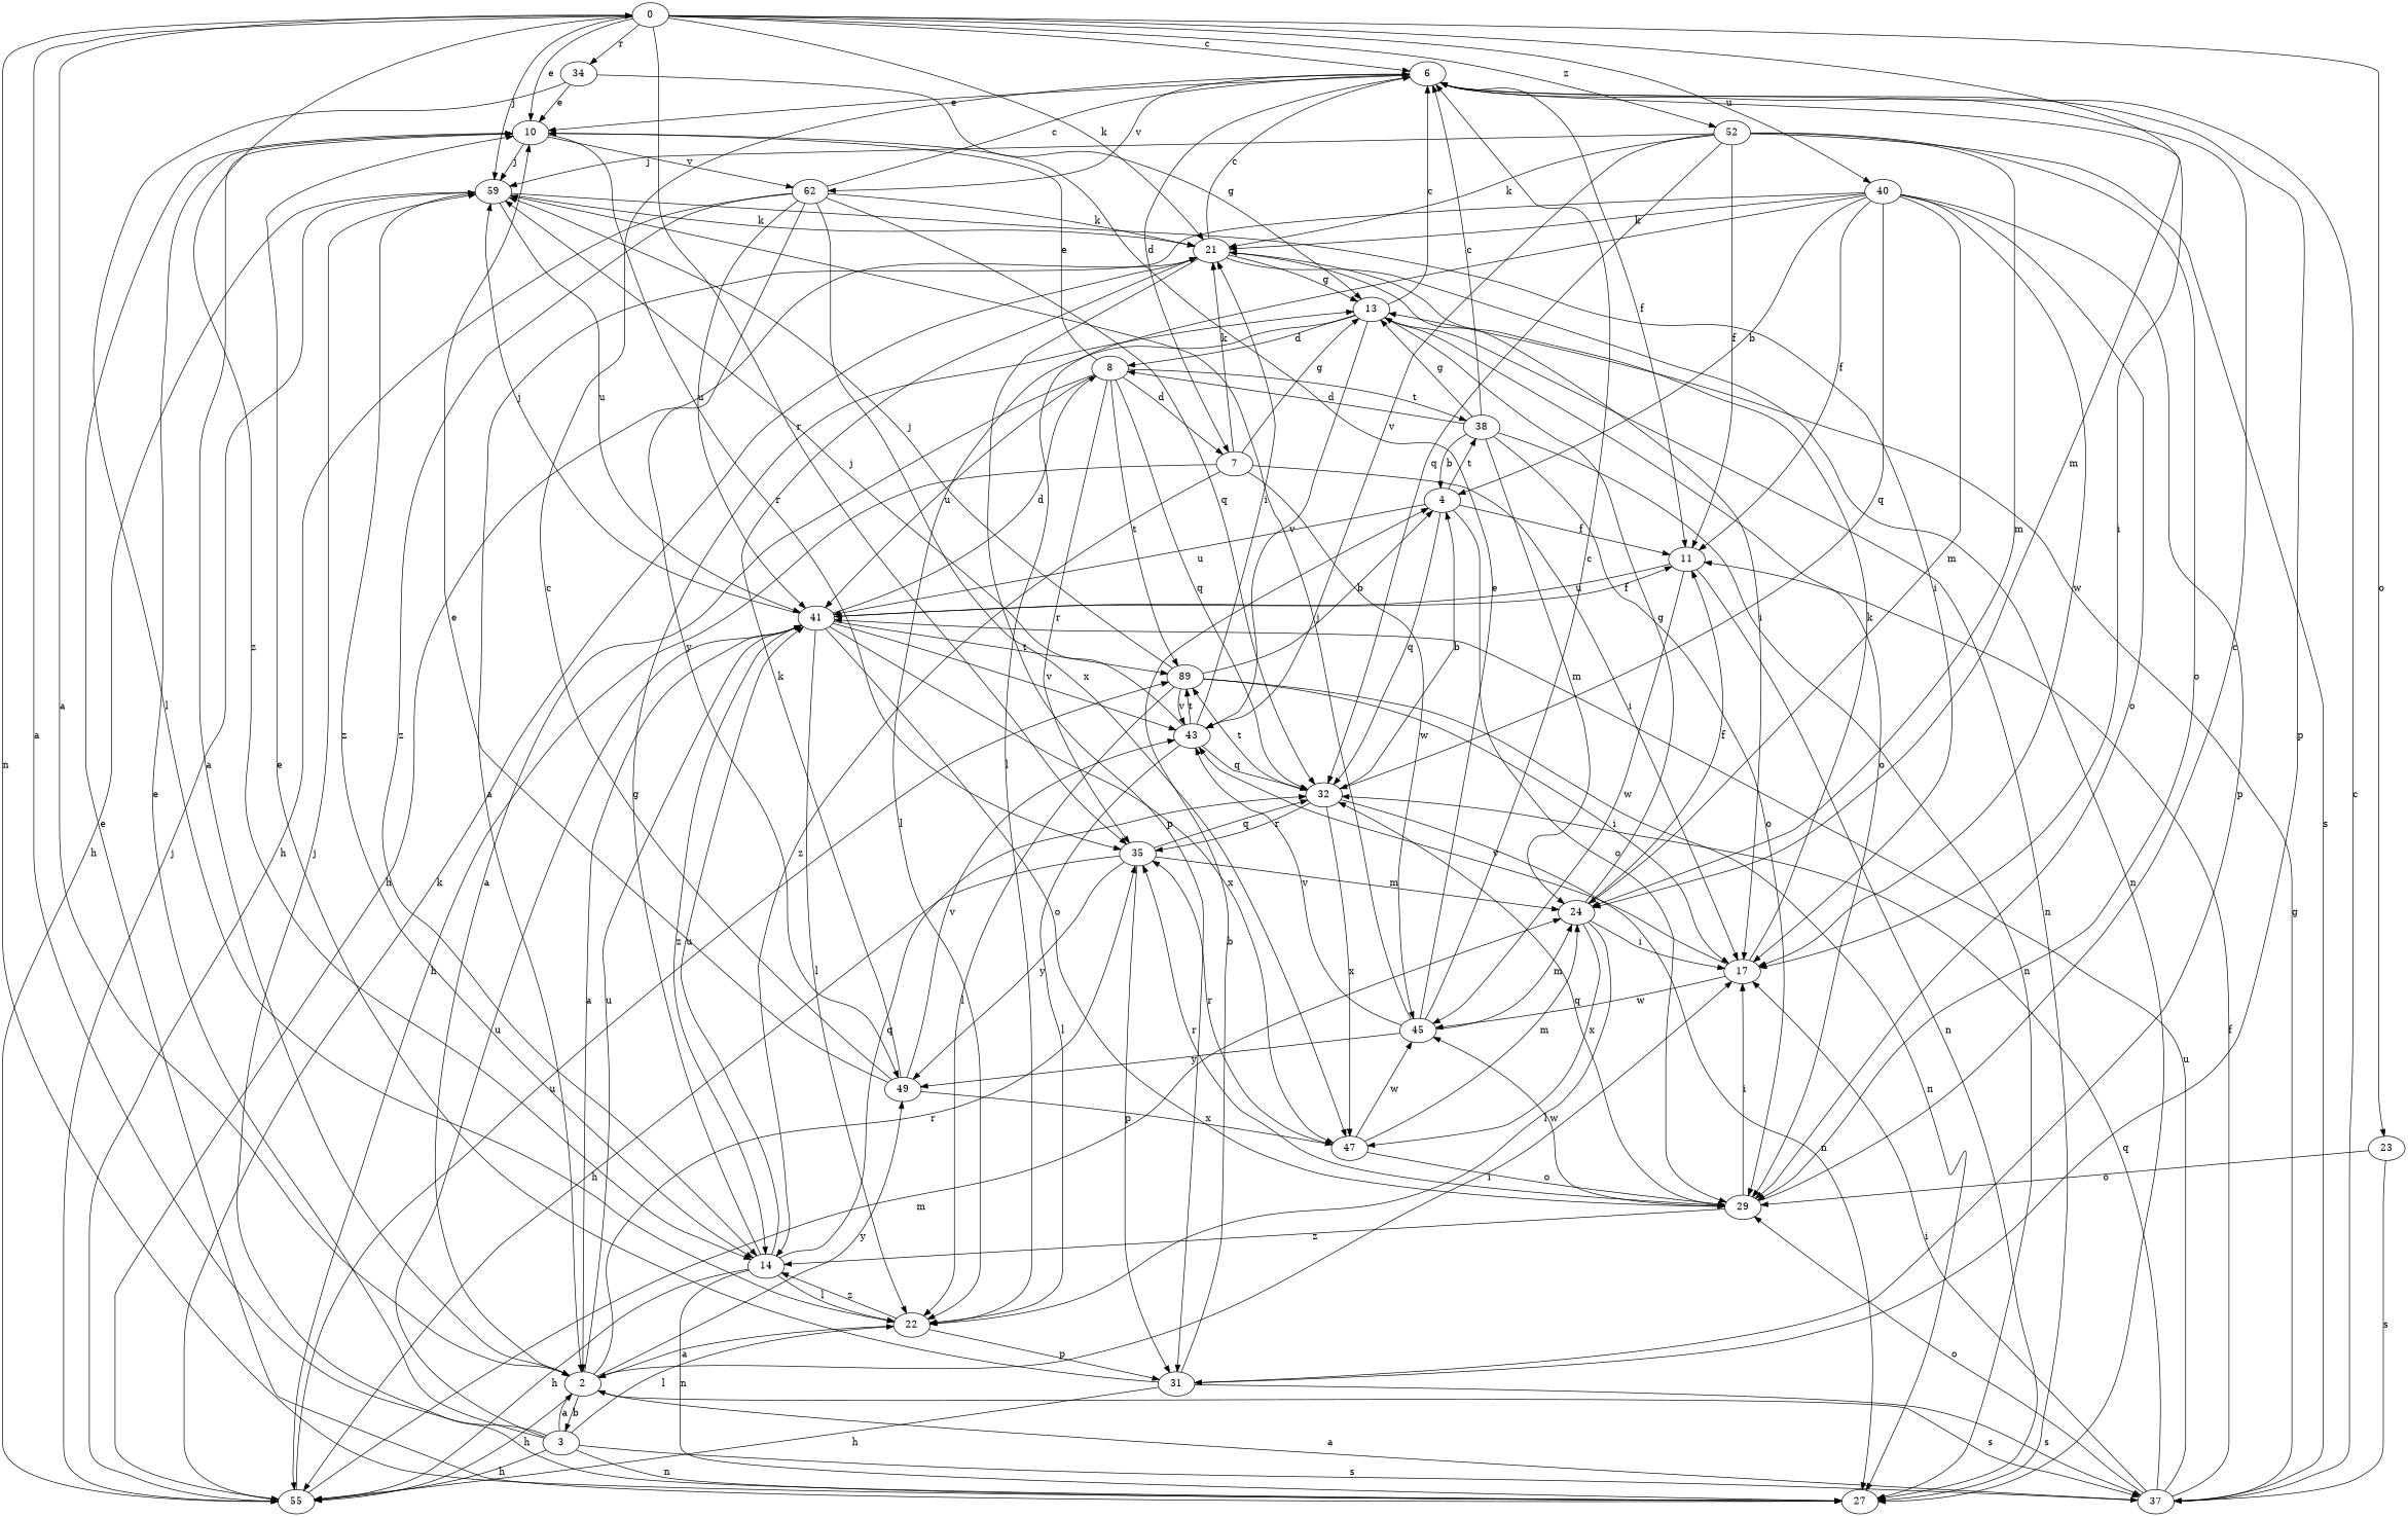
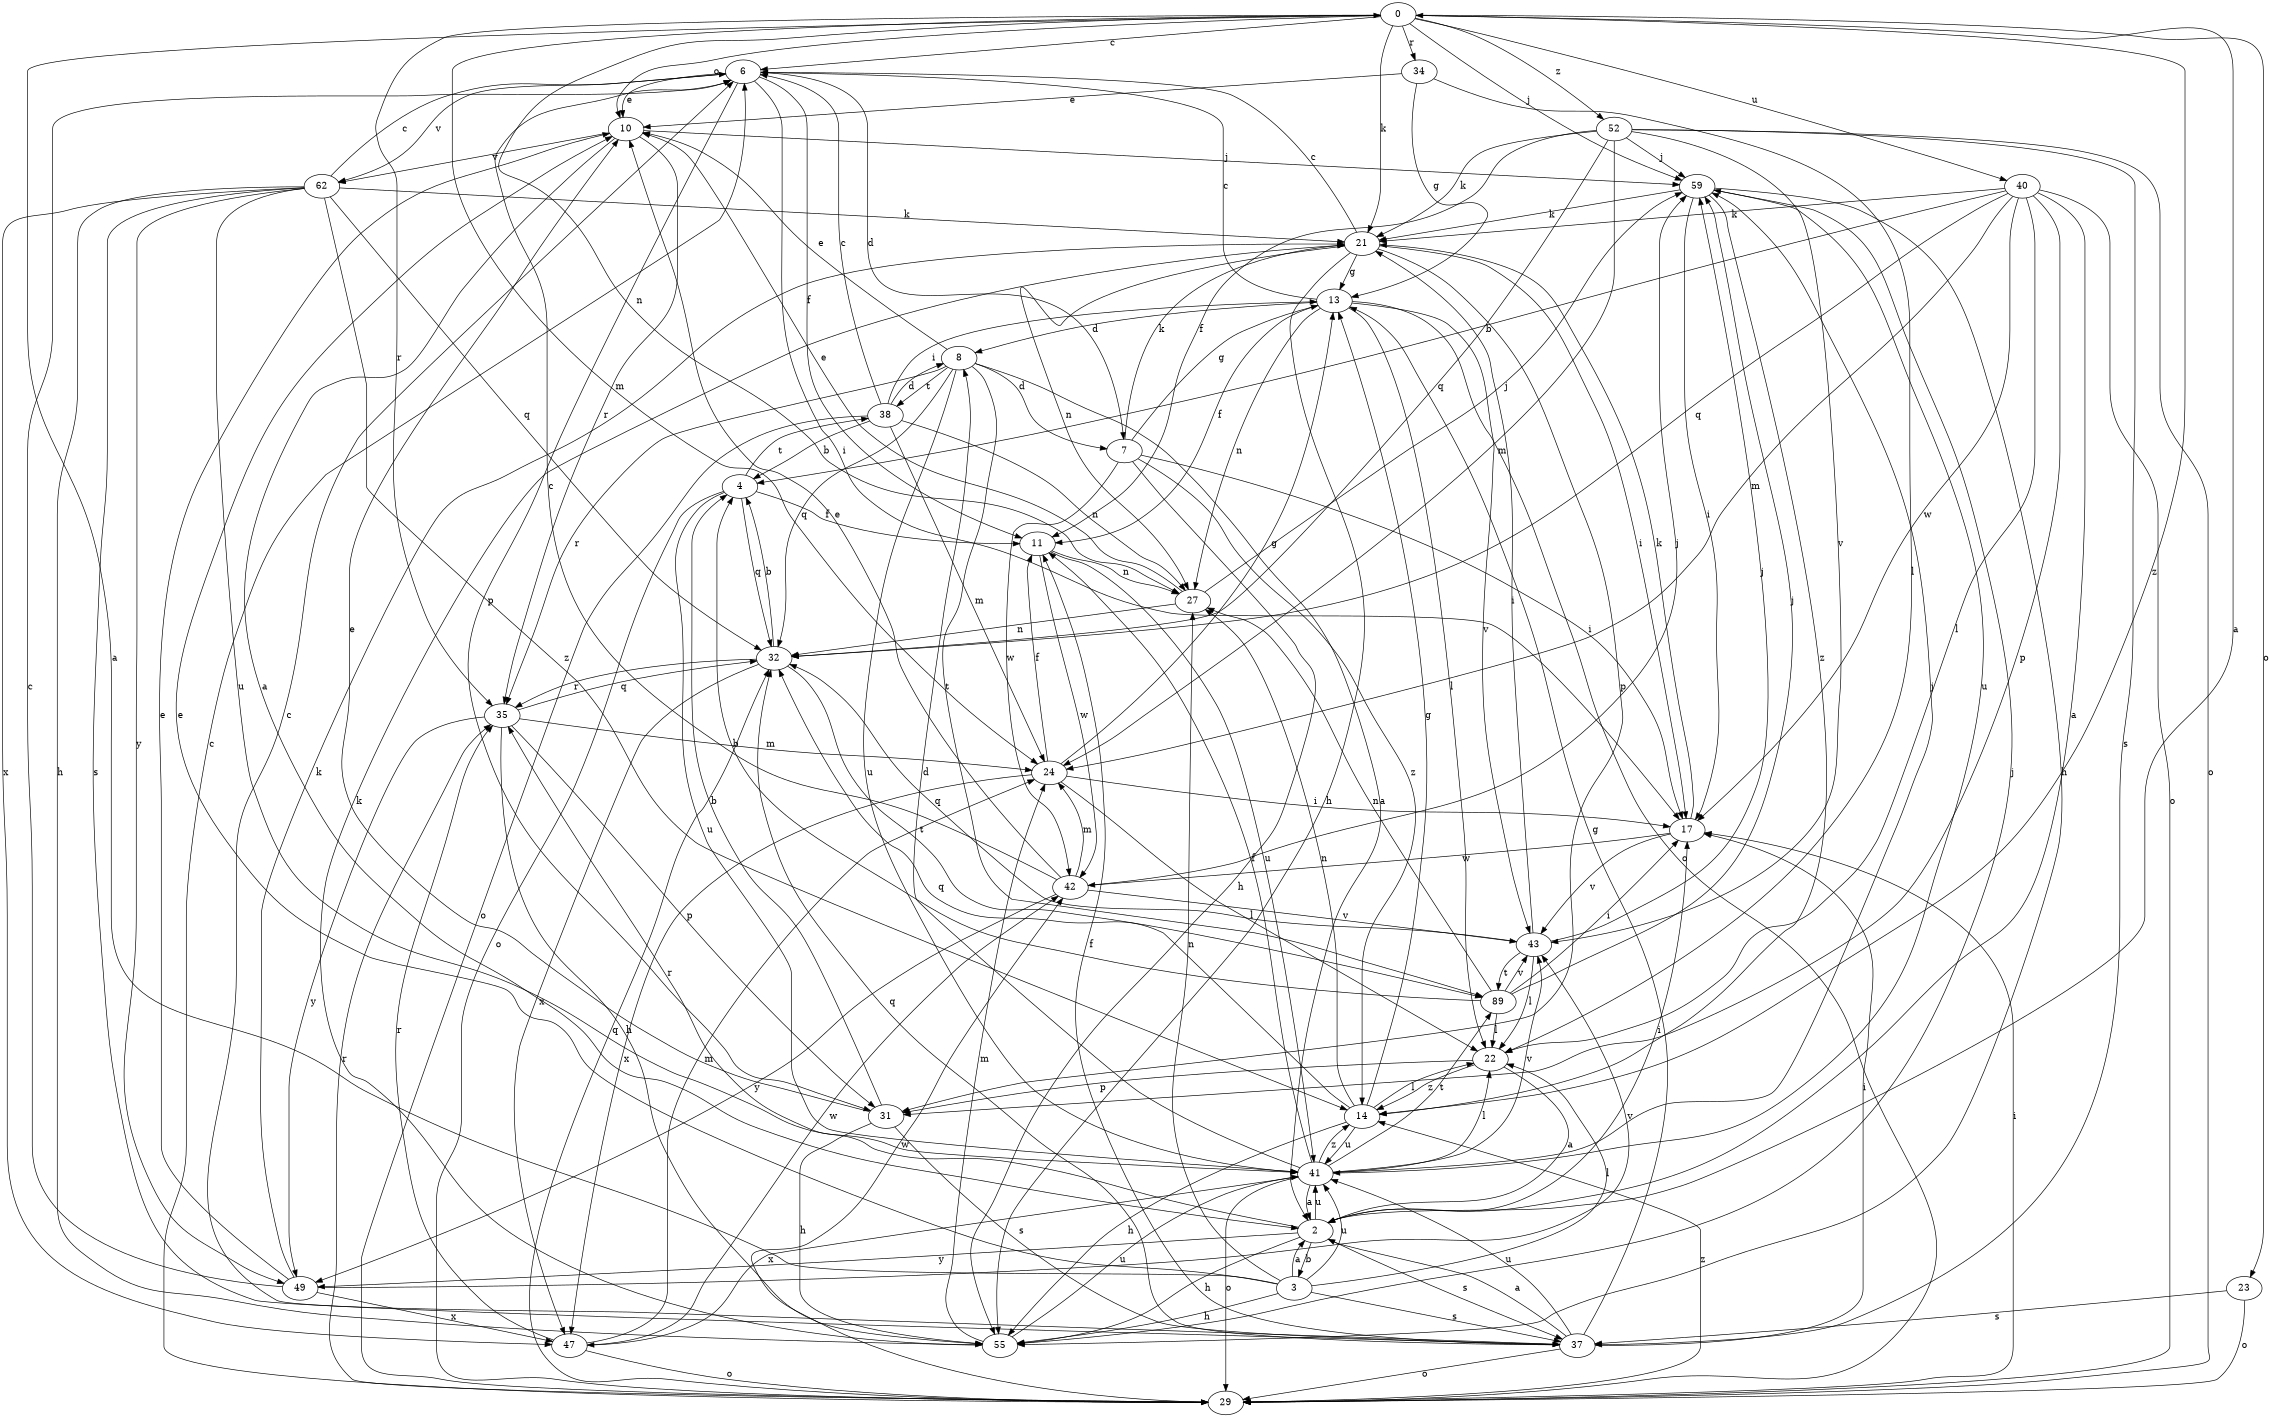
  strict digraph {
    0
    6
    10
    n4 [label=59]
    21
    24
    27
    n8 [label=23]
    34
    35
    40
    52
    n13 [label=14]
    17
    11
    7
    31
    n18 [label=62]
    2
    n20 [label=55]
    41
    13
    22
    47
    37
    29
    49
    32
    4
    43
    3
-   45
+   45 [label=42]
    8
    n34 [label=89]
    38
    0 -> 6 [label=c]
-   0 -> 10 [label=e]
+   0 -> 10 [label=o]
    0 -> n4 [label=j]
    0 -> 21 [label=k]
    0 -> 24 [label=m]
    0 -> 27 [label=n]
    0 -> n8 [label=o]
    0 -> 34 [label=r]
    0 -> 35 [label=r]
    0 -> 40 [label=u]
    0 -> 52 [label=z]
    0 -> n13 [label=z]
    6 -> 10 [label=e]
    6 -> 17 [label=i]
    6 -> 11 [label=f]
    6 -> 7 [label=d]
    6 -> 31 [label=p]
    6 -> n18 [label=v]
    10 -> n4 [label=j]
    10 -> 35 [label=r]
    10 -> n18 [label=v]
    10 -> 2 [label=a]
    n4 -> 21 [label=k]
    n4 -> n13 [label=z]
    n4 -> 17 [label=i]
    n4 -> n20 [label=h]
    n4 -> 41 [label=u]
    21 -> 6 [label=c]
    21 -> 27 [label=n]
    21 -> 17 [label=i]
    21 -> 31 [label=p]
    21 -> n20 [label=h]
    21 -> 13 [label=g]
    24 -> 17 [label=i]
    24 -> 11 [label=f]
    24 -> 13 [label=g]
    24 -> 22 [label=l]
    24 -> 47 [label=x]
    27 -> 10 [label=e]
    27 -> n4 [label=j]
    n8 -> 37 [label=s]
    n8 -> 29 [label=o]
    34 -> 10 [label=e]
    34 -> 13 [label=g]
    34 -> 22 [label=l]
    35 -> 24 [label=m]
    35 -> 31 [label=p]
    35 -> n20 [label=h]
    35 -> 49 [label=y]
    35 -> 32 [label=q]
    40 -> 21 [label=k]
    40 -> 24 [label=m]
    40 -> 17 [label=w]
-   40 -> 11 [label=f]
+   13 -> 11 [label=f]
    40 -> 31 [label=p]
    40 -> 2 [label=a]
    40 -> 22 [label=l]
    40 -> 29 [label=o]
    40 -> 32 [label=q]
    40 -> 4 [label=b]
    52 -> n4 [label=j]
    52 -> 21 [label=k]
    52 -> 24 [label=m]
    52 -> 11 [label=f]
    52 -> 37 [label=s]
    52 -> 29 [label=o]
    52 -> 32 [label=q]
    52 -> 43 [label=v]
    n13 -> 27 [label=n]
    n13 -> n20 [label=h]
    n13 -> 41 [label=u]
    n13 -> 13 [label=g]
    n13 -> 22 [label=l]
    n13 -> 32 [label=q]
    17 -> 21 [label=k]
    17 -> 43 [label=v]
    17 -> 45 [label=w]
    11 -> 27 [label=n]
    11 -> 41 [label=u]
    11 -> 45 [label=w]
    7 -> 21 [label=k]
    7 -> n13 [label=z]
    7 -> 17 [label=i]
    7 -> n20 [label=h]
    7 -> 13 [label=g]
    7 -> 45 [label=w]
    31 -> 10 [label=e]
    31 -> n20 [label=h]
    31 -> 37 [label=s]
    31 -> 4 [label=b]
    n18 -> 6 [label=c]
    n18 -> 21 [label=k]
    n18 -> n13 [label=z]
    n18 -> n20 [label=h]
    n18 -> 41 [label=u]
    n18 -> 47 [label=x]
+   n18 -> 37 [label=s]
    n18 -> 49 [label=y]
    n18 -> 32 [label=q]
    2 -> 0 [label=a]
    2 -> 35 [label=r]
    2 -> 17 [label=i]
    2 -> n20 [label=h]
    2 -> 41 [label=u]
    2 -> 37 [label=s]
    2 -> 49 [label=y]
    2 -> 3 [label=b]
    n20 -> n4 [label=j]
    n20 -> 21 [label=k]
    n20 -> 24 [label=m]
-   n20 -> n34 [label=u]
+   n20 -> 41 [label=u]
    41 -> n4 [label=j]
    41 -> n13 [label=z]
    41 -> 11 [label=f]
    41 -> 2 [label=a]
    41 -> 22 [label=l]
    41 -> 47 [label=x]
    41 -> 29 [label=o]
    41 -> 43 [label=v]
    41 -> 8 [label=d]
    41 -> n34 [label=t]
    13 -> 6 [label=c]
    13 -> 27 [label=n]
    13 -> 22 [label=l]
    13 -> 29 [label=o]
    13 -> 43 [label=v]
    13 -> 8 [label=d]
    22 -> n13 [label=z]
    22 -> 31 [label=p]
    22 -> 2 [label=a]
    47 -> 24 [label=m]
    47 -> 35 [label=r]
    47 -> 29 [label=o]
    47 -> 45 [label=w]
    37 -> 6 [label=c]
    37 -> 17 [label=i]
    37 -> 11 [label=f]
    37 -> 2 [label=a]
    37 -> 41 [label=u]
    37 -> 13 [label=g]
    37 -> 29 [label=o]
    37 -> 32 [label=q]
    29 -> 6 [label=c]
    29 -> 35 [label=r]
    29 -> n13 [label=z]
    29 -> 17 [label=i]
    29 -> 32 [label=q]
    29 -> 45 [label=w]
    49 -> 6 [label=c]
    49 -> 10 [label=e]
    49 -> 21 [label=k]
    49 -> 47 [label=x]
    49 -> 43 [label=v]
-   32 -> 27 [label=n]
+   27 -> 32 [label=n]
    32 -> 35 [label=r]
    32 -> 47 [label=x]
    32 -> 4 [label=b]
    32 -> n34 [label=t]
    4 -> 11 [label=f]
    4 -> 41 [label=u]
    4 -> 29 [label=o]
    4 -> 32 [label=q]
    4 -> 38 [label=t]
    43 -> n4 [label=j]
    43 -> 21 [label=i]
    43 -> 22 [label=l]
    43 -> 32 [label=q]
    43 -> n34 [label=t]
    3 -> 0 [label=a]
    3 -> 10 [label=e]
    3 -> 27 [label=n]
    3 -> 2 [label=a]
    3 -> n20 [label=h]
    3 -> 41 [label=u]
    3 -> 22 [label=l]
    3 -> 37 [label=s]
    45 -> 6 [label=c]
    45 -> 10 [label=e]
    45 -> n4 [label=j]
    45 -> 24 [label=m]
    45 -> 49 [label=y]
    45 -> 43 [label=v]
    8 -> 10 [label=e]
    8 -> 35 [label=r]
    8 -> 7 [label=d]
    8 -> 2 [label=a]
    8 -> 41 [label=u]
    8 -> 32 [label=q]
    8 -> n34 [label=t]
    8 -> 38 [label=t]
    n34 -> n4 [label=j]
    n34 -> 27 [label=n]
    n34 -> 17 [label=i]
    n34 -> 22 [label=l]
    n34 -> 4 [label=b]
    n34 -> 43 [label=v]
    38 -> 6 [label=c]
    38 -> 24 [label=m]
    38 -> 27 [label=n]
-   38 -> 13 [label=g]
+   38 -> 13 [label=i]
    38 -> 29 [label=o]
    38 -> 4 [label=b]
    38 -> 8 [label=d]
  }
